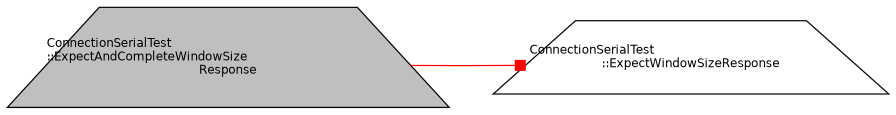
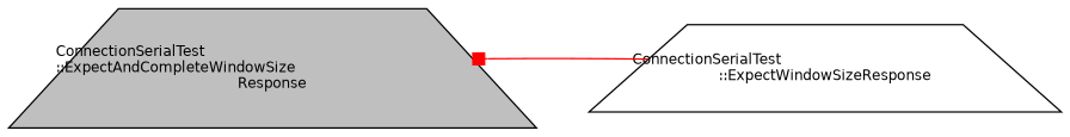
  digraph {
    rankdir=LR
    node [color=black fontname=Helvetica fontsize=10 shape=trapezium style=filled]
    n1 [fillcolor=grey75 fontcolor=black height=0.2 label="ConnectionSerialTest\l::ExpectAndCompleteWindowSize\lResponse" width=0.4]
    n2 [fillcolor=white height=0.2 label="ConnectionSerialTest\l::ExpectWindowSizeResponse" width=0.4]
-   n1 -> n2 [color=red fontname=Helvetica fontsize=10 labelfontname=Helvetica labelfontsize=10 style=solid arrowhead=box]
+   n2 -> n1 [color=red fontname=Helvetica fontsize=10 labelfontname=Helvetica labelfontsize=10 style=solid arrowhead=box]
  }
